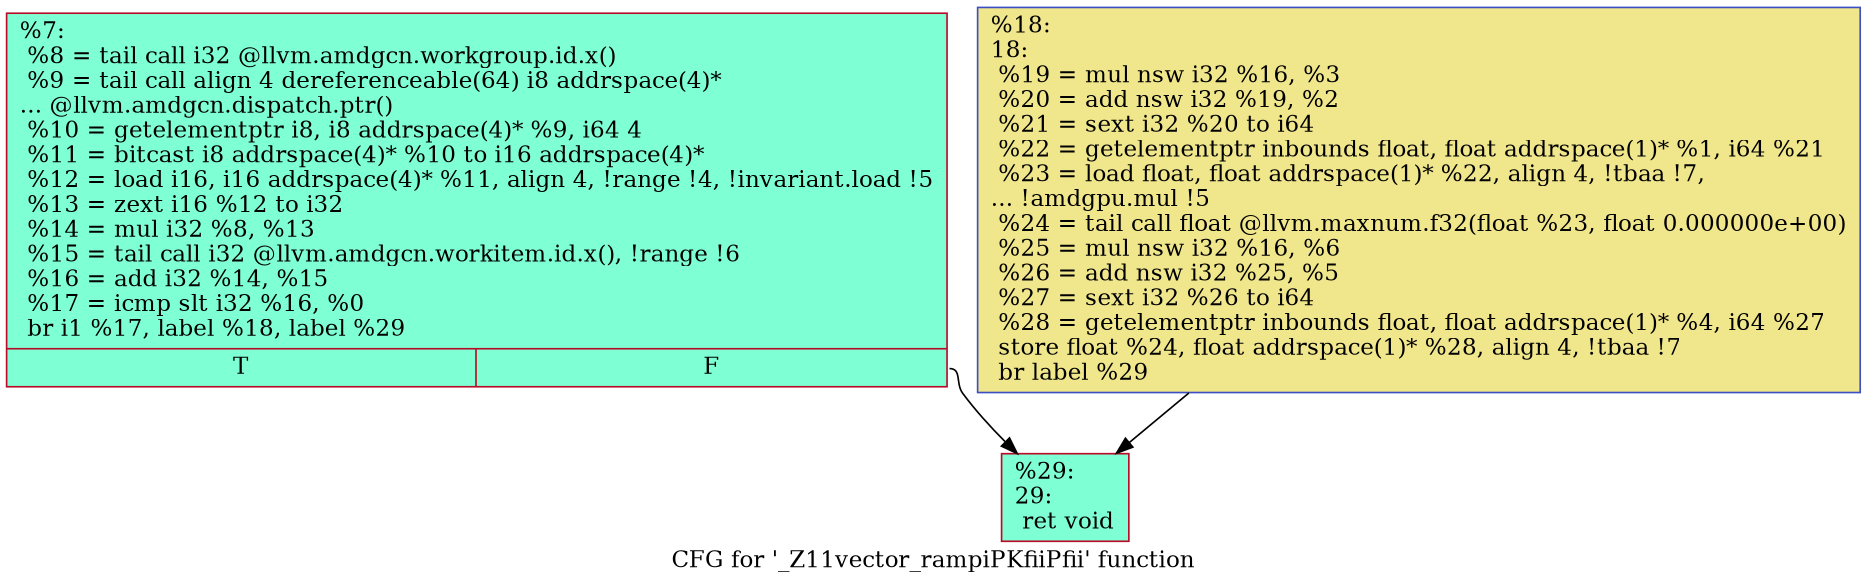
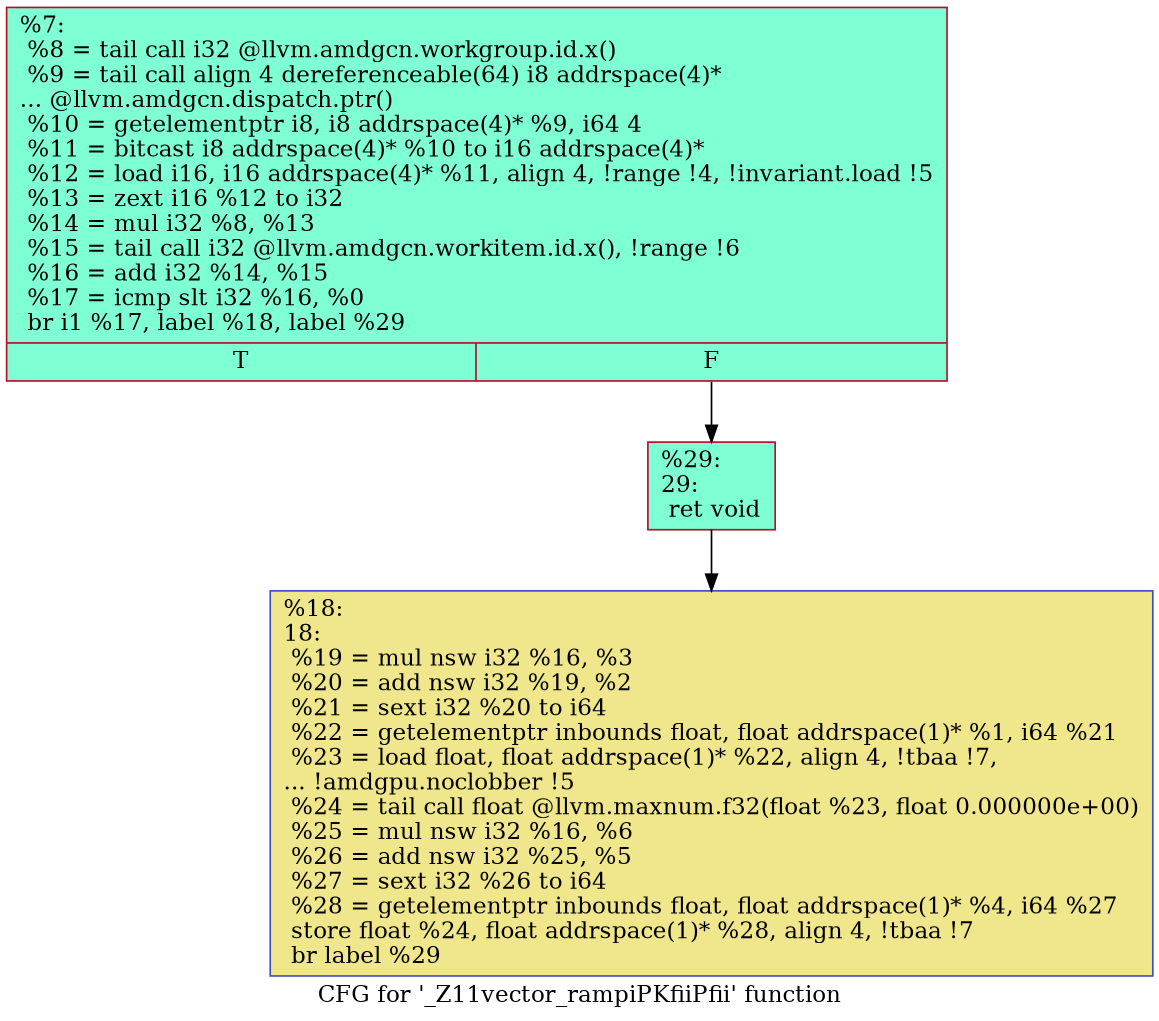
  digraph {
    label="CFG for '_Z11vector_rampiPKfiiPfii' function"
    node [color="#b70d28ff" fillcolor=aquamarine shape=record style=filled]
    edge [style=solid]
    n1 [label="{%7:\l  %8 = tail call i32 @llvm.amdgcn.workgroup.id.x()\l  %9 = tail call align 4 dereferenceable(64) i8 addrspace(4)*\l... @llvm.amdgcn.dispatch.ptr()\l  %10 = getelementptr i8, i8 addrspace(4)* %9, i64 4\l  %11 = bitcast i8 addrspace(4)* %10 to i16 addrspace(4)*\l  %12 = load i16, i16 addrspace(4)* %11, align 4, !range !4, !invariant.load !5\l  %13 = zext i16 %12 to i32\l  %14 = mul i32 %8, %13\l  %15 = tail call i32 @llvm.amdgcn.workitem.id.x(), !range !6\l  %16 = add i32 %14, %15\l  %17 = icmp slt i32 %16, %0\l  br i1 %17, label %18, label %29\l|{<s0>T|<s1>F}}"]
    n2 [label="{%29:\l29:                                               \l  ret void\l}"]
-   n3 [color="#3d50c3ff" fillcolor=khaki label="{%18:\l18:                                               \l  %19 = mul nsw i32 %16, %3\l  %20 = add nsw i32 %19, %2\l  %21 = sext i32 %20 to i64\l  %22 = getelementptr inbounds float, float addrspace(1)* %1, i64 %21\l  %23 = load float, float addrspace(1)* %22, align 4, !tbaa !7,\l... !amdgpu.mul !5\l  %24 = tail call float @llvm.maxnum.f32(float %23, float 0.000000e+00)\l  %25 = mul nsw i32 %16, %6\l  %26 = add nsw i32 %25, %5\l  %27 = sext i32 %26 to i64\l  %28 = getelementptr inbounds float, float addrspace(1)* %4, i64 %27\l  store float %24, float addrspace(1)* %28, align 4, !tbaa !7\l  br label %29\l}"]
+   n3 [color="#3d50c3ff" fillcolor=khaki label="{%18:\l18:                                               \l  %19 = mul nsw i32 %16, %3\l  %20 = add nsw i32 %19, %2\l  %21 = sext i32 %20 to i64\l  %22 = getelementptr inbounds float, float addrspace(1)* %1, i64 %21\l  %23 = load float, float addrspace(1)* %22, align 4, !tbaa !7,\l... !amdgpu.noclobber !5\l  %24 = tail call float @llvm.maxnum.f32(float %23, float 0.000000e+00)\l  %25 = mul nsw i32 %16, %6\l  %26 = add nsw i32 %25, %5\l  %27 = sext i32 %26 to i64\l  %28 = getelementptr inbounds float, float addrspace(1)* %4, i64 %27\l  store float %24, float addrspace(1)* %28, align 4, !tbaa !7\l  br label %29\l}"]
    n1 -> n2 [tailport=s1]
-   n3 -> n2
+   n2 -> n3
  }
